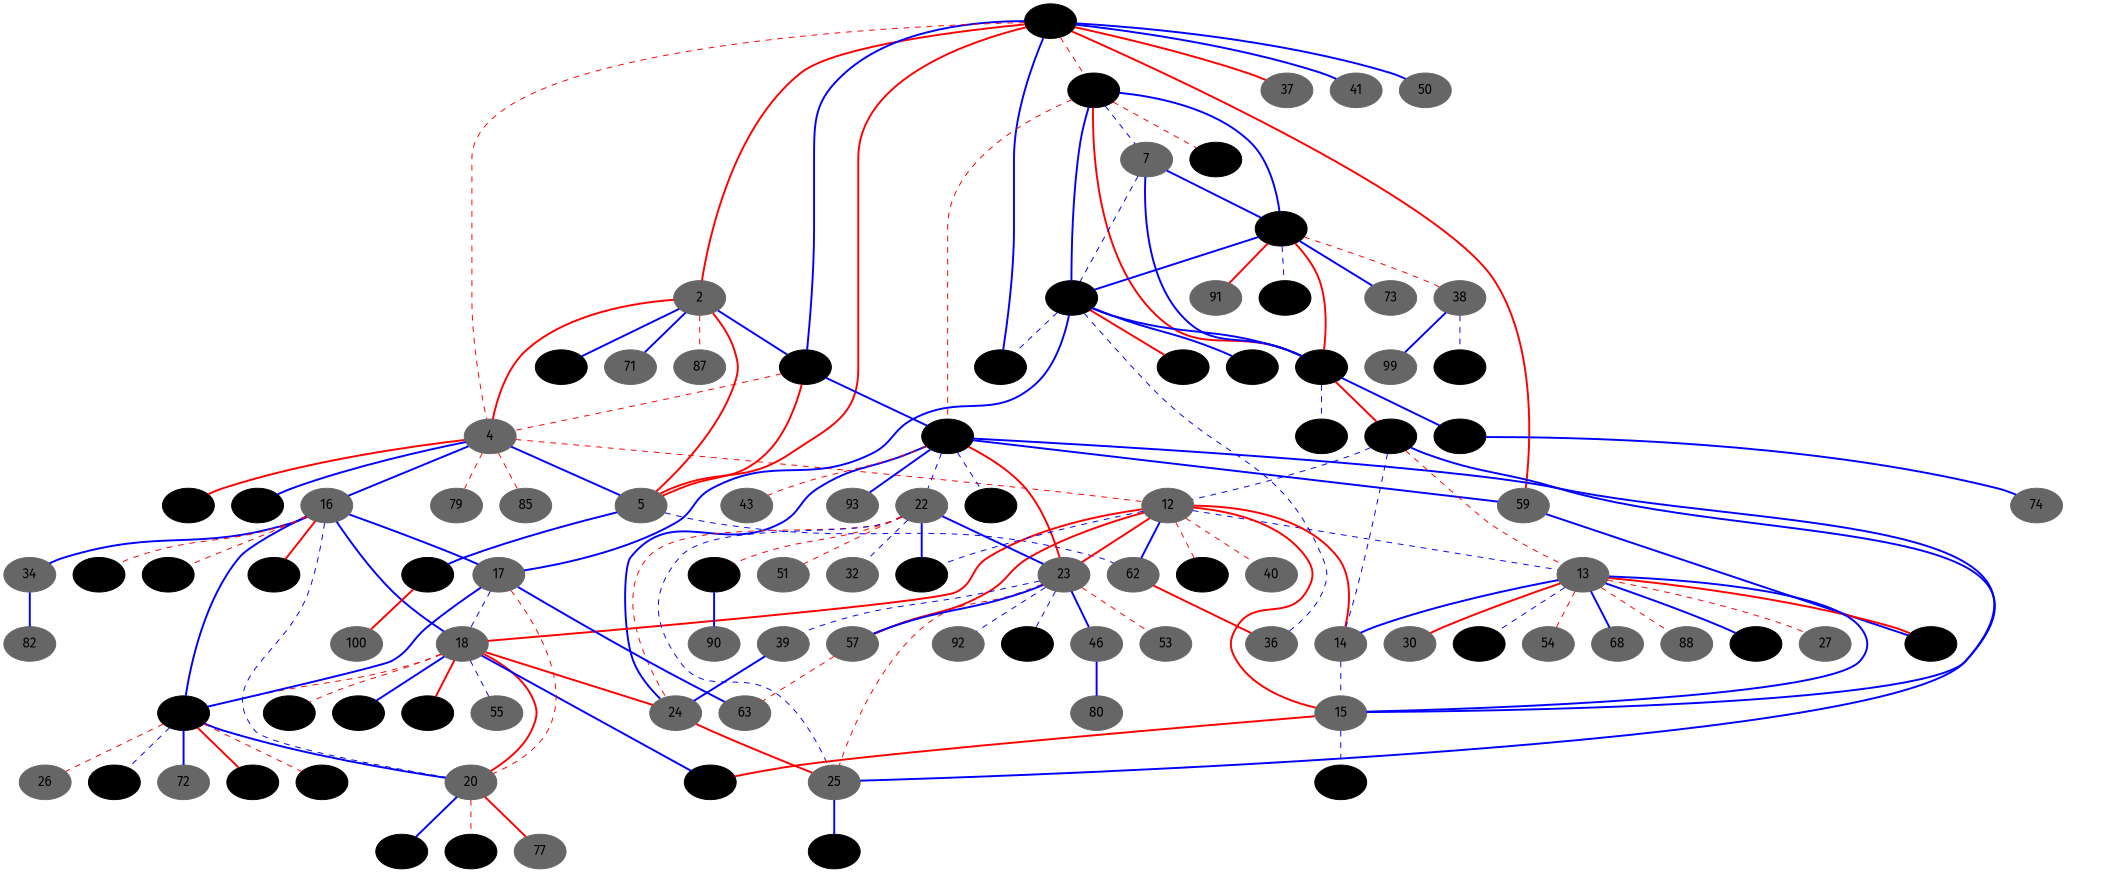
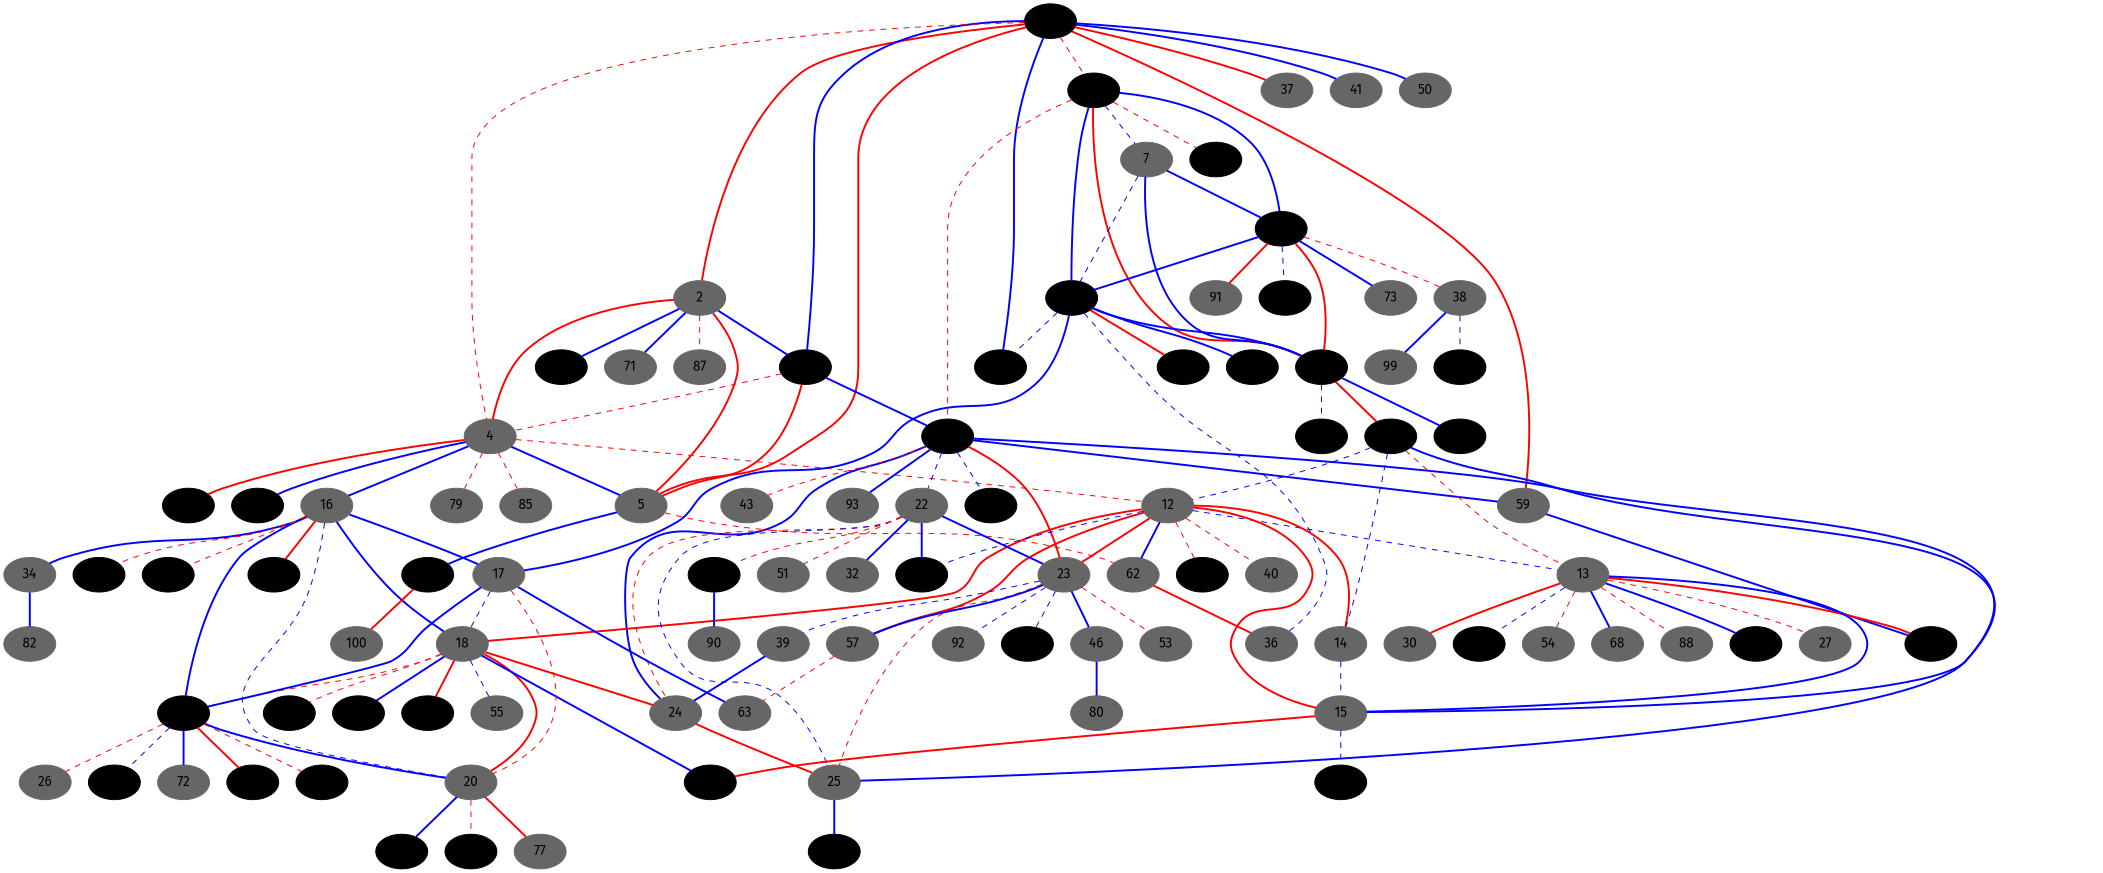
  graph {
    fontname="Fira Sans"
    node [color=gray40 fontname="Fira Sans" style=filled]
    edge [color=blue fontname="Fira Sans" style=bold]
    1 [color=black]
    2
    3 [color=black]
    4
    5
    6 [color=black]
    37
    41
    50
    52 [color=black]
    59
    71
    87
    95 [color=black]
    21 [color=black]
    12
    16
    31 [color=black]
    42 [color=black]
    79
    85
    62
    67 [color=black]
    7
    8 [color=black]
    9 [color=black]
    10 [color=black]
    69 [color=black]
    83 [color=black]
    23
    24
    22
    25
    28 [color=black]
    43
    93
    13
    14
    15
    18
    29 [color=black]
    40
    57
    75 [color=black]
    17
    19 [color=black]
    20
    34
    47 [color=black]
    56 [color=black]
    76 [color=black]
    36
    100
    38
    73
    91
    96 [color=black]
    78 [color=black]
    89 [color=black]
    11 [color=black]
    33 [color=black]
    48 [color=black]
    65 [color=black]
    99
    63
-   74
    27
    30
    45 [color=black]
    54
    68
    88
    98 [color=black]
    58 [color=black]
    64 [color=black]
    49 [color=black]
    55
    66 [color=black]
    94 [color=black]
    35 [color=black]
    39
    46
    53
    92
    26
    60 [color=black]
    72
    81 [color=black]
    97 [color=black]
    77
    84 [color=black]
    86 [color=black]
    82
    32
    51
    61 [color=black]
    70 [color=black]
    90
    80
    1 -- 2 [color=red]
    1 -- 3
    1 -- 4 [color=red style=dashed]
    1 -- 5 [color=red]
    1 -- 6 [color=red style=dashed]
    1 -- 37 [color=red]
    1 -- 41
    1 -- 50
    1 -- 52
    1 -- 59 [color=red]
    2 -- 3
    2 -- 4 [color=red]
    2 -- 5 [color=red]
    2 -- 71
    2 -- 87 [color=red style=dashed]
    2 -- 95
    3 -- 4 [color=red style=dashed]
    3 -- 5 [color=red]
    3 -- 21
    4 -- 5
    4 -- 12 [color=red style=dashed]
    4 -- 16
    4 -- 31 [color=red]
    4 -- 42
    4 -- 79 [color=red style=dashed]
    4 -- 85 [color=red style=dashed]
-   5 -- 62 [style=dashed]
+   5 -- 62 [color=red style=dashed]
    5 -- 67
    6 -- 21 [color=red style=dashed]
    6 -- 7 [style=dashed]
    6 -- 8
    6 -- 9
    6 -- 10 [color=red]
    6 -- 69 [color=red style=dashed]
    59 -- 83
    21 -- 59
    21 -- 23 [color=red]
    21 -- 24
    21 -- 22 [style=dashed]
    21 -- 25
    21 -- 28 [style=dashed]
    21 -- 43 [color=red style=dashed]
    21 -- 93
    12 -- 62
    12 -- 23 [color=red]
    12 -- 13 [style=dashed]
    12 -- 14 [color=red]
    12 -- 15 [color=red]
    12 -- 18 [color=red]
    12 -- 29 [color=red style=dashed]
    12 -- 40 [color=red style=dashed]
    12 -- 57 [color=red]
    12 -- 75 [style=dashed]
    16 -- 18
    16 -- 17
    16 -- 19
    16 -- 20 [style=dashed]
    16 -- 34
    16 -- 47 [color=red style=dashed]
    16 -- 56 [color=red style=dashed]
    16 -- 76 [color=red]
    62 -- 36 [color=red]
    67 -- 100 [color=red]
    7 -- 8
    7 -- 9 [style=dashed]
    7 -- 10
    8 -- 9
    8 -- 10 [color=red]
    8 -- 38 [color=red style=dashed]
    8 -- 73
    8 -- 91 [color=red]
    8 -- 96 [style=dashed]
    9 -- 52 [style=dashed]
    9 -- 10
    9 -- 17
    9 -- 36 [style=dashed]
    9 -- 78
    9 -- 89 [color=red]
    10 -- 11 [color=red]
    10 -- 33 [style=dashed]
    10 -- 48
    23 -- 25 [color=red style=dashed]
    23 -- 57
    23 -- 35 [style=dashed]
    23 -- 39 [style=dashed]
    23 -- 46
    23 -- 53 [color=red style=dashed]
    23 -- 92 [style=dashed]
    24 -- 25 [color=red]
    22 -- 23
    22 -- 24 [color=red style=dashed]
    22 -- 25 [style=dashed]
    22 -- 75
-   22 -- 32 [style=dashed]
+   22 -- 32
    22 -- 51 [color=red style=dashed]
    22 -- 61 [color=red style=dashed]
    25 -- 70
    13 -- 83 [color=red]
-   13 -- 14
    13 -- 15
    13 -- 27 [color=red style=dashed]
    13 -- 30 [color=red]
    13 -- 45 [style=dashed]
    13 -- 54 [color=red style=dashed]
    13 -- 68
    13 -- 88 [color=red style=dashed]
    13 -- 98
    14 -- 15 [style=dashed]
    15 -- 58 [style=dashed]
    15 -- 64 [color=red]
    18 -- 24 [color=red]
    18 -- 19 [color=red style=dashed]
    18 -- 20 [color=red]
    18 -- 64
    18 -- 49 [color=red]
    18 -- 55 [style=dashed]
    18 -- 66 [color=red style=dashed]
    18 -- 94
    57 -- 63 [color=red style=dashed]
    17 -- 18 [style=dashed]
    17 -- 19
    17 -- 20 [color=red style=dashed]
    17 -- 63
    19 -- 20
    19 -- 26 [color=red style=dashed]
    19 -- 60 [style=dashed]
    19 -- 72
    19 -- 81 [color=red]
    19 -- 97 [color=red style=dashed]
    20 -- 77 [color=red]
    20 -- 84
    20 -- 86 [color=red style=dashed]
    34 -- 82
    38 -- 65 [style=dashed]
    38 -- 99
    11 -- 12 [style=dashed]
    11 -- 13 [color=red style=dashed]
    11 -- 14 [style=dashed]
    11 -- 15
-   48 -- 74
    39 -- 24
    46 -- 80
    61 -- 90
  }
